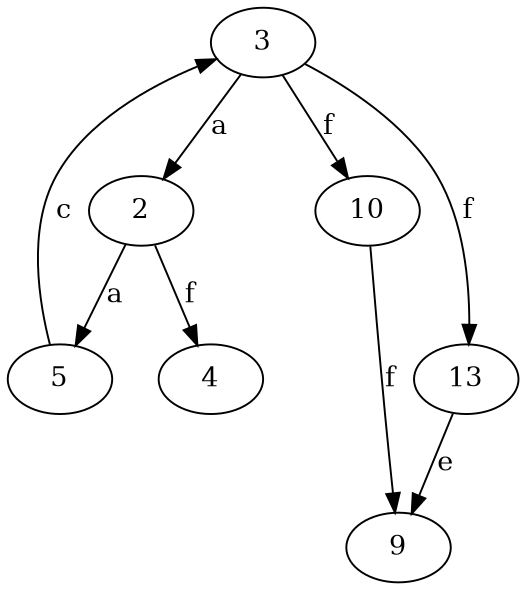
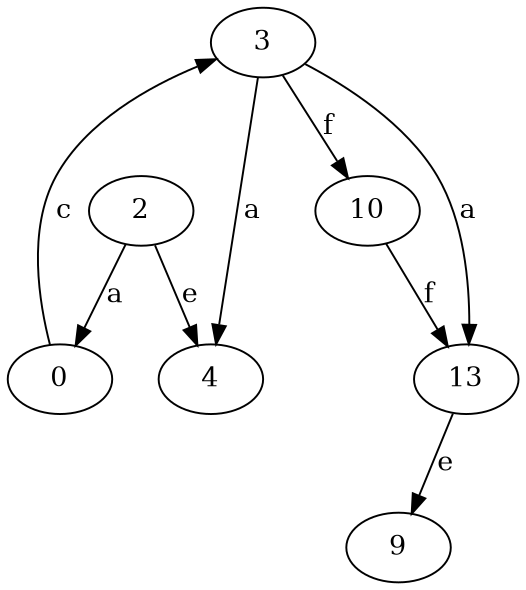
  strict digraph {
    n1 [label=3]
-   0 [label=5]
+   0
    2
    10
    n5 [label=13]
    n6 [label=4]
    9
-   n1 -> 2 [label=a]
+   n1 -> n6 [label=a]
    n1 -> 10 [label=f]
-   n1 -> n5 [label=f]
+   n1 -> n5 [label=a]
    0 -> n1 [label=c]
    2 -> 0 [label=a]
-   2 -> n6 [label=f]
-   10 -> 9 [label=f]
+   2 -> n6 [label=e]
+   10 -> n5 [label=f]
    n5 -> 9 [label=e]
  }
